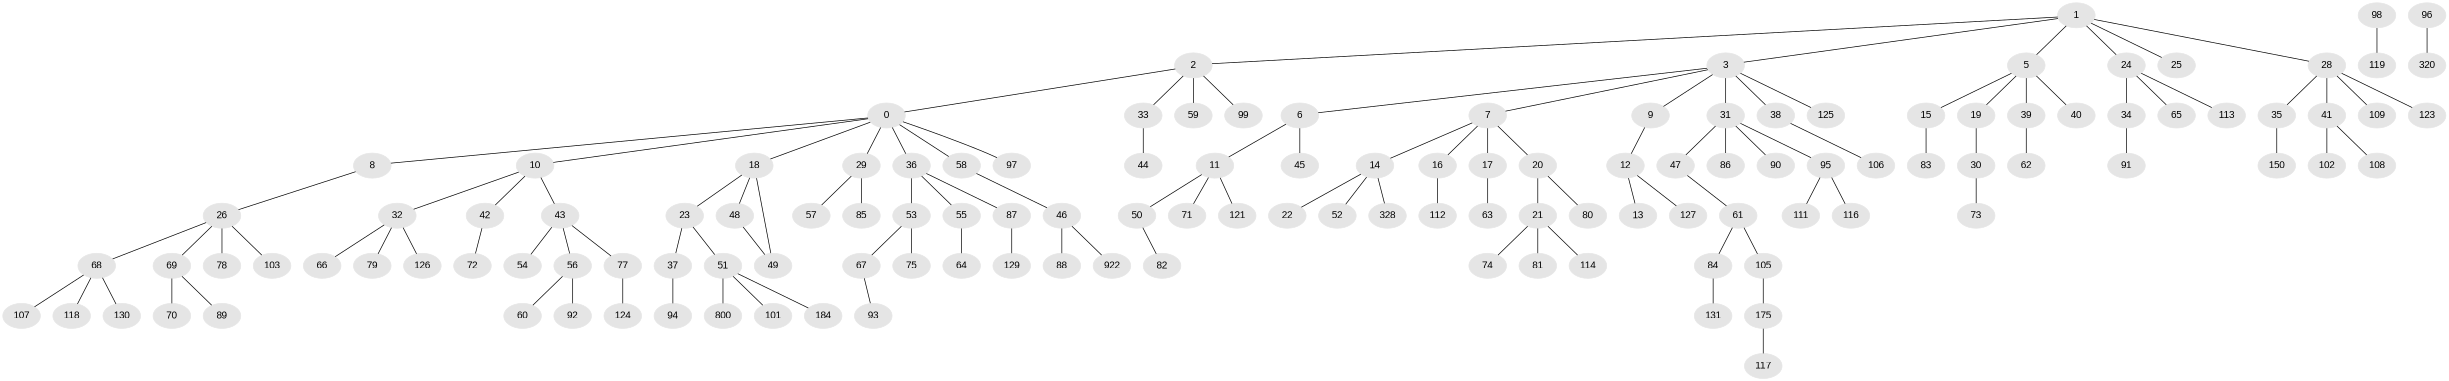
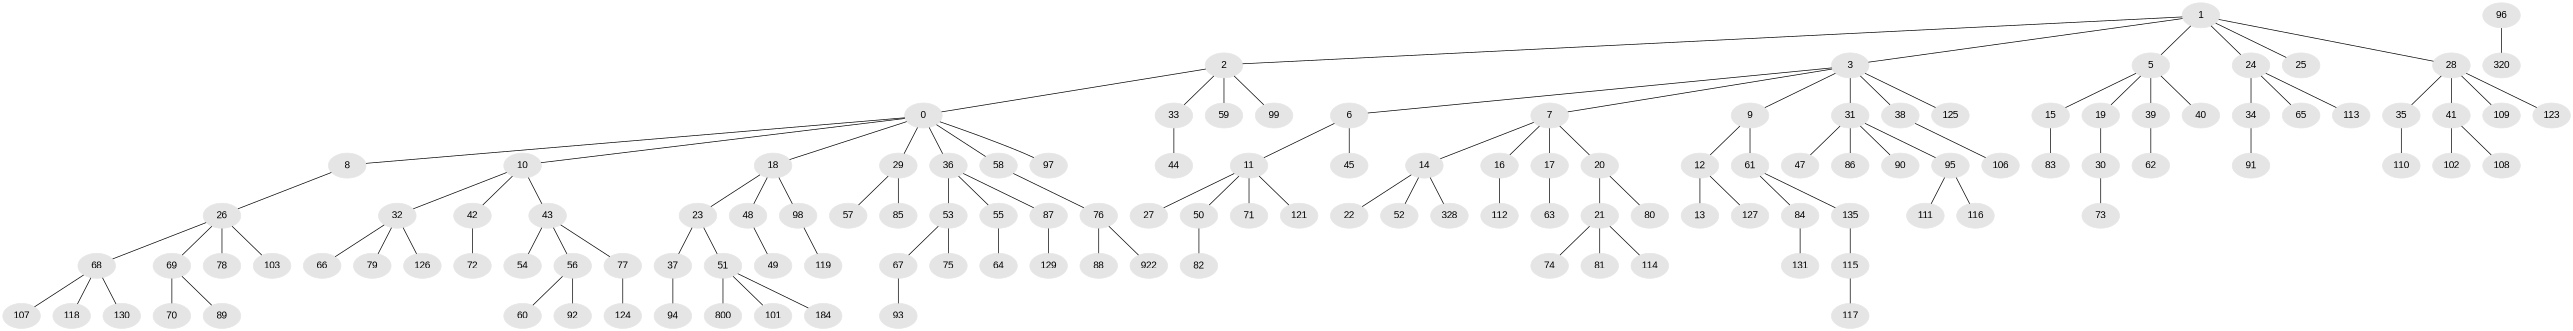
  graph {
    fontname="Liberation Sans"
    node [color=gray90 fontname="Liberation Sans" style=filled]
    edge [fontname="Liberation Sans"]
    1
    2
    3
    5
    24
    25
    28
    n8 [label=0]
    33
    59
    99
    6
    7
    9
    31
    38
    125
    15
    19
    39
    40
    34
    65
    113
    35
    41
    109
    123
    8
    10
    18
    29
    36
    58
    97
    44
    11
    45
    14
    16
    17
    20
    12
    61
    47
    86
    90
    95
    106
    26
    32
    42
    43
    23
    48
    98
    57
    85
    53
    55
    87
-   76 [label=46]
+   76
    83
    30
    62
+   27
    50
    71
    121
    22
    52
    n72 [label=328]
    112
    63
    21
    80
    68
    69
    78
    103
    13
    127
    84
-   105
+   105 [label=135]
    66
    79
    126
    72
    54
    56
    77
    82
    37
    51
    49
    119
    73
    74
    81
    114
    94
    n102 [label=800]
    101
    n104 [label=184]
    91
    107
    118
    130
    70
    89
-   110 [label=150]
+   110
    102
    108
    111
    116
    67
    75
    64
    129
    60
    92
    124
    93
    88
    n125 [label=922]
    n126 [label=320]
    96
    131
-   115 [label=175]
+   115
    117
    1 -- 2
    1 -- 3
    1 -- 5
    1 -- 24
    1 -- 25
    1 -- 28
    2 -- n8
    2 -- 33
    2 -- 59
    2 -- 99
    3 -- 6
    3 -- 7
    3 -- 9
    3 -- 31
    3 -- 38
    3 -- 125
    5 -- 15
    5 -- 19
    5 -- 39
    5 -- 40
    24 -- 34
    24 -- 65
    24 -- 113
    28 -- 35
    28 -- 41
    28 -- 109
    28 -- 123
    n8 -- 8
    n8 -- 10
    n8 -- 18
    n8 -- 29
    n8 -- 36
    n8 -- 58
    n8 -- 97
    33 -- 44
    6 -- 11
    6 -- 45
    7 -- 14
    7 -- 16
    7 -- 17
    7 -- 20
    9 -- 12
-   47 -- 61
+   9 -- 61
    31 -- 47
    31 -- 86
    31 -- 90
    31 -- 95
    38 -- 106
    15 -- 83
    19 -- 30
    39 -- 62
    34 -- 91
    35 -- 110
    41 -- 102
    41 -- 108
    8 -- 26
    10 -- 32
    10 -- 42
    10 -- 43
    18 -- 23
    18 -- 48
-   18 -- 49
+   18 -- 98
    29 -- 57
    29 -- 85
    36 -- 53
    36 -- 55
    36 -- 87
    58 -- 76
+   11 -- 27
    11 -- 50
    11 -- 71
    11 -- 121
    14 -- 22
    14 -- 52
    14 -- n72
    16 -- 112
    17 -- 63
    20 -- 21
    20 -- 80
    12 -- 13
    12 -- 127
    61 -- 84
    61 -- 105
    95 -- 111
    95 -- 116
    26 -- 68
    26 -- 69
    26 -- 78
    26 -- 103
    32 -- 66
    32 -- 79
    32 -- 126
    42 -- 72
    43 -- 54
    43 -- 56
    43 -- 77
    23 -- 37
    23 -- 51
    48 -- 49
    98 -- 119
    53 -- 67
    53 -- 75
    55 -- 64
    87 -- 129
    76 -- 88
    76 -- n125
    30 -- 73
    50 -- 82
    21 -- 74
    21 -- 81
    21 -- 114
    68 -- 107
    68 -- 118
    68 -- 130
    69 -- 70
    69 -- 89
    84 -- 131
    105 -- 115
    56 -- 60
    56 -- 92
    77 -- 124
    37 -- 94
    51 -- n102
    51 -- 101
    51 -- n104
    67 -- 93
    96 -- n126
    115 -- 117
  }
